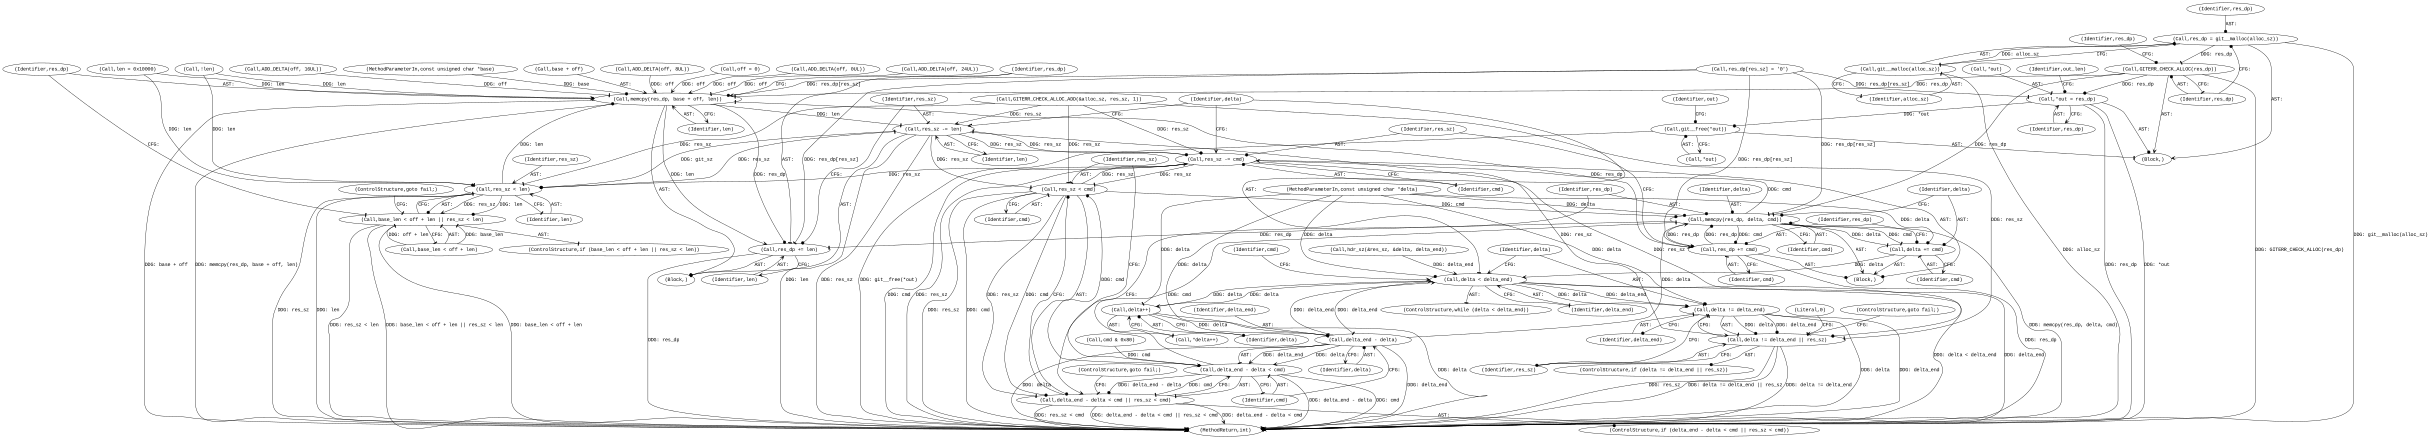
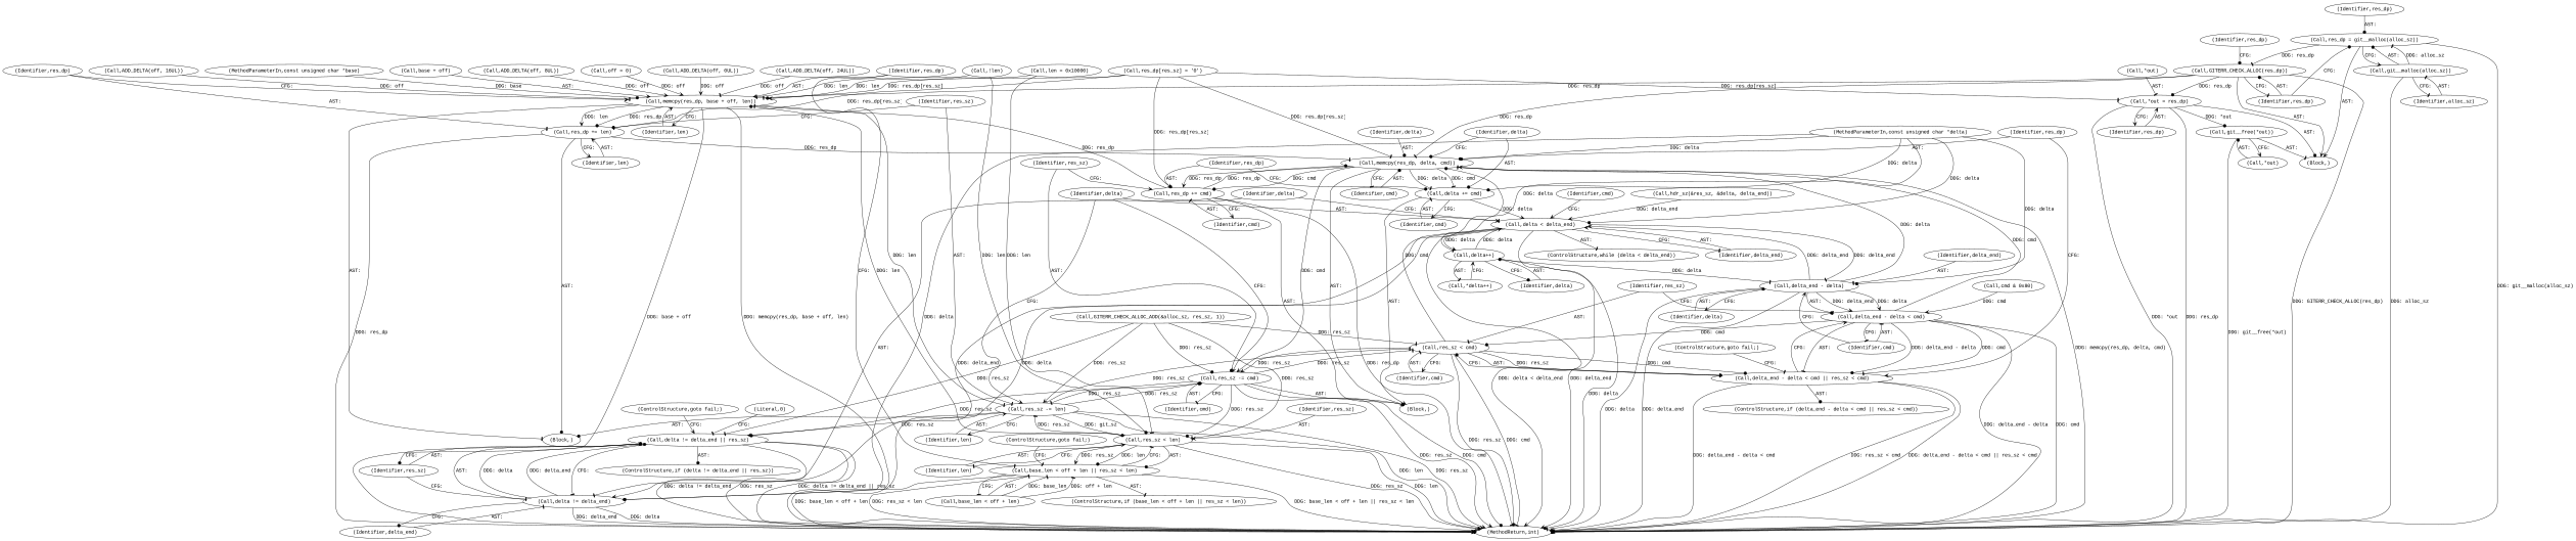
  digraph {
    fontname="Liberation Mono"
    node [fontname="Liberation Mono"]
    edge [arrowhead=tee fontname="Liberation Mono"]
    n1 [label="(Call,res_dp = git__malloc(alloc_sz))"]
    n2 [label="(Call,git__malloc(alloc_sz))"]
    n3 [label="(Call,GITERR_CHECK_ALLOC(res_dp))"]
    n4 [label="(Block,)"]
    n5 [label="(MethodReturn,int)"]
    n6 [label="(Identifier,alloc_sz)"]
    n7 [label="(Call,*out = res_dp)"]
    n8 [label="(Call,memcpy(res_dp, base + off, len))"]
    n9 [label="(Call,memcpy(res_dp, delta, cmd))"]
    n10 [label="(Identifier,res_dp)"]
    n11 [label="(Call,git__free(*out))"]
    n12 [label="(Identifier,res_dp)"]
    n13 [label="(Call,res_dp += len)"]
    n14 [label="(Call,res_sz -= len)"]
    n15 [label="(Block,)"]
    n16 [label="(Identifier,len)"]
    n17 [label="(Call,delta += cmd)"]
    n18 [label="(Call,res_sz -= cmd)"]
    n19 [label="(Call,res_dp += cmd)"]
    n20 [label="(Identifier,cmd)"]
    n21 [label="(Block,)"]
    n22 [label="(Call,*out)"]
    n23 [label="(Identifier,len)"]
    n24 [label="(Call,res_sz < cmd)"]
    n25 [label="(Call,res_sz < len)"]
    n26 [label="(Call,delta != delta_end || res_sz)"]
    n27 [label="(Identifier,len)"]
    n28 [label="(Call,delta < delta_end)"]
    n29 [label="(Identifier,cmd)"]
    n30 [label="(Identifier,cmd)"]
    n31 [label="(Identifier,cmd)"]
    n32 [label="(Call,delta++)"]
    n33 [label="(Call,delta_end - delta)"]
    n34 [label="(Call,delta != delta_end)"]
    n35 [label="(ControlStructure,while (delta < delta_end))"]
    n36 [label="(Identifier,delta_end)"]
    n37 [label="(Identifier,delta)"]
    n38 [label="(Call,*delta++)"]
    n39 [label="(Call,delta_end - delta < cmd)"]
    n40 [label="(Identifier,delta)"]
    n41 [label="(Identifier,delta_end)"]
    n42 [label="(Call,delta_end - delta < cmd || res_sz < cmd)"]
    n43 [label="(Identifier,cmd)"]
    n44 [label="(ControlStructure,if (delta_end - delta < cmd || res_sz < cmd))"]
    n45 [label="(Identifier,cmd)"]
    n46 [label="(Call,base_len < off + len || res_sz < len)"]
    n47 [label="(Identifier,len)"]
    n48 [label="(Identifier,res_sz)"]
    n49 [label="(ControlStructure,if (delta != delta_end || res_sz))"]
    n50 [label="(Call,base_len < off + len)"]
    n51 [label="(ControlStructure,if (base_len < off + len || res_sz < len))"]
    n52 [label="(Identifier,delta)"]
    n53 [label="(Identifier,res_dp)"]
    n54 [label="(Call,ADD_DELTA(off, 16UL))"]
    n55 [label="(Identifier,res_sz)"]
    n56 [label="(Identifier,res_sz)"]
    n57 [label="(Identifier,res_sz)"]
    n58 [label="(Identifier,res_dp)"]
    n59 [label="(ControlStructure,goto fail;)"]
    n60 [label="(Identifier,res_dp)"]
    n61 [label="(Call,res_dp[res_sz] = '\0')"]
    n62 [label="(Literal,0)"]
    n63 [label="(MethodParameterIn,const unsigned char *delta)"]
    n64 [label="(Identifier,delta)"]
    n65 [label="(Identifier,res_dp)"]
    n66 [label="(Call,!len)"]
    n67 [label="(Identifier,delta)"]
    n68 [label="(Identifier,res_sz)"]
    n69 [label="(ControlStructure,goto fail;)"]
    n70 [label="(Identifier,res_dp)"]
    n71 [label="(Call,*out)"]
    n72 [label="(Identifier,delta_end)"]
    n73 [label="(MethodParameterIn,const unsigned char *base)"]
    n74 [label="(Call,base + off)"]
    n75 [label="(ControlStructure,goto fail;)"]
-   n76 [label="(Identifier,out)"]
    n77 [label="(Call,hdr_sz(&res_sz, &delta, delta_end))"]
    n78 [label="(Identifier,cmd)"]
    n79 [label="(Call,GITERR_CHECK_ALLOC_ADD(&alloc_sz, res_sz, 1))"]
-   n80 [label="(Identifier,out_len)"]
    n81 [label="(Call,ADD_DELTA(off, 8UL))"]
    n82 [label="(Identifier,delta)"]
    n83 [label="(Call,len = 0x10000)"]
    n84 [label="(Call,off = 0)"]
    n85 [label="(Call,cmd & 0x80)"]
    n86 [label="(Call,ADD_DELTA(off, 0UL))"]
    n87 [label="(Identifier,res_dp)"]
    n88 [label="(Call,ADD_DELTA(off, 24UL))"]
-   n1 -> n2 [label="CFG: "]
+   n1 -> n2 [arrowhead=vee label="CFG: "]
    n1 -> n3 [label="DDG: res_dp"]
    n1 -> n4 [arrowhead=vee label="AST: "]
    n1 -> n5 [label="DDG: git__malloc(alloc_sz)"]
    n2 -> n1 [arrowhead=dot label="AST: "]
    n2 -> n1 [label="DDG: alloc_sz"]
    n2 -> n5 [arrowhead=dot label="DDG: alloc_sz"]
    n2 -> n6 [label="CFG: "]
    n3 -> n4 [arrowhead=vee label="AST: "]
    n3 -> n5 [label="DDG: GITERR_CHECK_ALLOC(res_dp)"]
    n3 -> n7 [arrowhead=dot label="DDG: res_dp"]
    n3 -> n8 [label="DDG: res_dp"]
    n3 -> n9 [label="DDG: res_dp"]
    n3 -> n10 [label="CFG: "]
    n6 -> n2 [label="AST: "]
    n7 -> n4 [arrowhead=dot label="AST: "]
    n7 -> n5 [label="DDG: res_dp"]
    n7 -> n5 [arrowhead=dot label="DDG: *out"]
    n7 -> n11 [arrowhead=dot label="DDG: *out"]
    n7 -> n12 [arrowhead=vee label="CFG: "]
    n8 -> n5 [label="DDG: base + off"]
    n8 -> n5 [arrowhead=vee label="DDG: memcpy(res_dp, base + off, len)"]
    n8 -> n13 [arrowhead=vee label="DDG: len"]
    n8 -> n13 [arrowhead=dot label="DDG: res_dp"]
    n8 -> n14 [label="DDG: len"]
    n8 -> n15 [label="AST: "]
    n8 -> n16 [arrowhead=vee label="CFG: "]
    n9 -> n5 [arrowhead=dot label="DDG: memcpy(res_dp, delta, cmd)"]
    n9 -> n17 [label="DDG: cmd"]
    n9 -> n17 [label="DDG: delta"]
    n9 -> n18 [arrowhead=vee label="DDG: cmd"]
    n9 -> n19 [arrowhead=dot label="DDG: cmd"]
    n9 -> n19 [arrowhead=vee label="DDG: res_dp"]
    n9 -> n20 [label="CFG: "]
    n9 -> n21 [arrowhead=vee label="AST: "]
    n10 -> n1 [arrowhead=dot label="CFG: "]
    n10 -> n3 [arrowhead=dot label="AST: "]
    n11 -> n4 [label="AST: "]
    n11 -> n5 [arrowhead=vee label="DDG: git__free(*out)"]
    n11 -> n22 [arrowhead=vee label="CFG: "]
    n12 -> n7 [arrowhead=vee label="AST: "]
    n13 -> n5 [arrowhead=dot label="DDG: res_dp"]
-   n9 -> n13 [label="DDG: res_dp"]
+   n13 -> n9 [label="DDG: res_dp"]
    n13 -> n15 [arrowhead=dot label="AST: "]
    n13 -> n23 [arrowhead=vee label="CFG: "]
    n14 -> n5 [arrowhead=vee label="DDG: len"]
    n14 -> n5 [arrowhead=vee label="DDG: res_sz"]
    n14 -> n15 [arrowhead=dot label="AST: "]
    n14 -> n18 [arrowhead=dot label="DDG: res_sz"]
    n14 -> n24 [label="DDG: res_sz"]
    n14 -> n25 [arrowhead=dot label="DDG: git_sz"]
    n14 -> n26 [arrowhead=vee label="DDG: res_sz"]
    n14 -> n27 [arrowhead=vee label="CFG: "]
    n16 -> n8 [arrowhead=vee label="AST: "]
    n17 -> n21 [arrowhead=vee label="AST: "]
    n17 -> n28 [arrowhead=vee label="DDG: delta"]
    n17 -> n29 [arrowhead=vee label="CFG: "]
    n18 -> n5 [arrowhead=vee label="DDG: res_sz"]
    n18 -> n5 [arrowhead=dot label="DDG: cmd"]
    n18 -> n14 [label="DDG: res_sz"]
    n18 -> n21 [arrowhead=dot label="AST: "]
    n18 -> n24 [label="DDG: res_sz"]
    n18 -> n25 [arrowhead=dot label="DDG: res_sz"]
    n18 -> n26 [arrowhead=dot label="DDG: res_sz"]
    n18 -> n30 [label="CFG: "]
    n19 -> n5 [label="DDG: res_dp"]
    n19 -> n8 [label="DDG: res_dp"]
    n19 -> n9 [arrowhead=dot label="DDG: res_dp"]
    n19 -> n21 [arrowhead=dot label="AST: "]
    n19 -> n31 [arrowhead=vee label="CFG: "]
    n20 -> n9 [arrowhead=dot label="AST: "]
    n22 -> n11 [arrowhead=dot label="AST: "]
    n23 -> n13 [arrowhead=vee label="AST: "]
    n24 -> n5 [arrowhead=dot label="DDG: res_sz"]
    n24 -> n5 [label="DDG: cmd"]
    n24 -> n9 [arrowhead=dot label="DDG: cmd"]
    n24 -> n18 [arrowhead=vee label="DDG: res_sz"]
    n24 -> n42 [arrowhead=dot label="AST: "]
    n24 -> n42 [label="DDG: res_sz"]
    n24 -> n42 [arrowhead=dot label="DDG: cmd"]
    n24 -> n45 [arrowhead=vee label="CFG: "]
    n25 -> n5 [arrowhead=vee label="DDG: len"]
    n25 -> n5 [arrowhead=dot label="DDG: res_sz"]
    n25 -> n8 [arrowhead=dot label="DDG: len"]
    n25 -> n14 [label="DDG: res_sz"]
    n25 -> n46 [arrowhead=dot label="AST: "]
    n25 -> n46 [arrowhead=vee label="DDG: res_sz"]
    n25 -> n46 [arrowhead=dot label="DDG: len"]
    n25 -> n47 [label="CFG: "]
    n26 -> n5 [label="DDG: res_sz"]
    n26 -> n5 [arrowhead=vee label="DDG: delta != delta_end || res_sz"]
    n26 -> n5 [label="DDG: delta != delta_end"]
    n26 -> n34 [label="CFG: "]
    n26 -> n48 [arrowhead=dot label="CFG: "]
    n26 -> n49 [arrowhead=dot label="AST: "]
    n27 -> n14 [arrowhead=vee label="AST: "]
    n28 -> n5 [arrowhead=vee label="DDG: delta < delta_end"]
    n28 -> n5 [arrowhead=vee label="DDG: delta_end"]
    n28 -> n32 [arrowhead=vee label="DDG: delta"]
    n28 -> n33 [label="DDG: delta_end"]
    n28 -> n34 [arrowhead=dot label="DDG: delta"]
    n28 -> n34 [arrowhead=vee label="DDG: delta_end"]
    n28 -> n35 [label="AST: "]
    n28 -> n36 [label="CFG: "]
    n29 -> n17 [label="AST: "]
    n30 -> n18 [arrowhead=dot label="AST: "]
    n31 -> n19 [label="AST: "]
    n32 -> n5 [arrowhead=dot label="DDG: delta"]
    n32 -> n28 [arrowhead=vee label="DDG: delta"]
    n32 -> n33 [label="DDG: delta"]
    n32 -> n37 [arrowhead=dot label="CFG: "]
    n32 -> n38 [label="AST: "]
    n33 -> n5 [label="DDG: delta"]
    n33 -> n5 [arrowhead=vee label="DDG: delta_end"]
    n33 -> n9 [arrowhead=vee label="DDG: delta"]
    n33 -> n28 [arrowhead=vee label="DDG: delta_end"]
    n33 -> n39 [label="AST: "]
    n33 -> n39 [arrowhead=vee label="DDG: delta_end"]
    n33 -> n39 [arrowhead=vee label="DDG: delta"]
    n33 -> n40 [arrowhead=vee label="CFG: "]
    n34 -> n5 [label="DDG: delta"]
    n34 -> n5 [label="DDG: delta_end"]
    n34 -> n26 [label="AST: "]
    n34 -> n26 [arrowhead=dot label="DDG: delta"]
    n34 -> n26 [arrowhead=dot label="DDG: delta_end"]
    n34 -> n41 [arrowhead=dot label="CFG: "]
    n36 -> n28 [arrowhead=vee label="AST: "]
    n37 -> n32 [arrowhead=dot label="AST: "]
    n38 -> n32 [arrowhead=vee label="CFG: "]
    n39 -> n5 [label="DDG: delta_end - delta"]
    n39 -> n5 [arrowhead=dot label="DDG: cmd"]
    n39 -> n9 [label="DDG: cmd"]
    n39 -> n24 [arrowhead=dot label="DDG: cmd"]
    n39 -> n42 [label="AST: "]
    n39 -> n42 [arrowhead=dot label="DDG: delta_end - delta"]
    n39 -> n42 [label="DDG: cmd"]
    n39 -> n43 [label="CFG: "]
    n40 -> n33 [arrowhead=dot label="AST: "]
    n41 -> n34 [label="AST: "]
    n42 -> n5 [arrowhead=vee label="DDG: res_sz < cmd"]
    n42 -> n5 [arrowhead=vee label="DDG: delta_end - delta < cmd || res_sz < cmd"]
    n42 -> n5 [arrowhead=vee label="DDG: delta_end - delta < cmd"]
    n42 -> n24 [arrowhead=dot label="CFG: "]
    n42 -> n39 [arrowhead=vee label="CFG: "]
    n42 -> n44 [arrowhead=dot label="AST: "]
    n43 -> n33 [arrowhead=vee label="CFG: "]
    n43 -> n39 [label="AST: "]
    n45 -> n24 [label="AST: "]
    n46 -> n5 [arrowhead=vee label="DDG: res_sz < len"]
    n46 -> n5 [label="DDG: base_len < off + len || res_sz < len"]
    n46 -> n5 [label="DDG: base_len < off + len"]
    n46 -> n25 [label="CFG: "]
    n46 -> n50 [label="CFG: "]
    n46 -> n51 [label="AST: "]
    n47 -> n25 [arrowhead=vee label="AST: "]
    n48 -> n26 [arrowhead=vee label="AST: "]
    n48 -> n34 [label="CFG: "]
    n50 -> n46 [label="AST: "]
    n50 -> n46 [label="DDG: base_len"]
    n50 -> n46 [label="DDG: off + len"]
    n52 -> n28 [arrowhead=vee label="CFG: "]
    n52 -> n34 [label="AST: "]
    n53 -> n17 [arrowhead=dot label="CFG: "]
    n53 -> n19 [arrowhead=dot label="AST: "]
    n54 -> n8 [label="DDG: off"]
    n55 -> n25 [arrowhead=vee label="AST: "]
    n56 -> n13 [arrowhead=dot label="CFG: "]
    n56 -> n14 [label="AST: "]
    n57 -> n24 [label="AST: "]
    n57 -> n39 [arrowhead=dot label="CFG: "]
    n58 -> n3 [arrowhead=dot label="CFG: "]
    n59 -> n42 [label="CFG: "]
    n60 -> n8 [arrowhead=vee label="CFG: "]
    n60 -> n13 [label="AST: "]
    n61 -> n7 [label="DDG: res_dp[res_sz]"]
    n61 -> n8 [arrowhead=dot label="DDG: res_dp[res_sz]"]
    n61 -> n9 [label="DDG: res_dp[res_sz]"]
    n61 -> n13 [label="DDG: res_dp[res_sz]"]
-   n61 -> n19 [arrowhead=dot label="DDG: res_dp[res_sz]"]
+   n61 -> n19 [arrowhead=vee label="DDG: res_dp[res_sz]"]
    n62 -> n26 [label="CFG: "]
    n63 -> n9 [arrowhead=dot label="DDG: delta"]
    n63 -> n17 [arrowhead=dot label="DDG: delta"]
    n63 -> n28 [arrowhead=dot label="DDG: delta"]
    n63 -> n32 [label="DDG: delta"]
    n63 -> n33 [arrowhead=dot label="DDG: delta"]
    n63 -> n34 [arrowhead=dot label="DDG: delta"]
    n64 -> n9 [arrowhead=dot label="AST: "]
    n65 -> n9 [arrowhead=dot label="AST: "]
    n65 -> n42 [arrowhead=vee label="CFG: "]
    n66 -> n8 [label="DDG: len"]
    n66 -> n25 [arrowhead=dot label="DDG: len"]
    n67 -> n14 [arrowhead=vee label="CFG: "]
    n67 -> n18 [arrowhead=vee label="CFG: "]
    n67 -> n28 [label="AST: "]
    n68 -> n18 [arrowhead=dot label="AST: "]
    n68 -> n19 [arrowhead=vee label="CFG: "]
    n69 -> n46 [label="CFG: "]
    n70 -> n8 [arrowhead=vee label="AST: "]
    n70 -> n46 [label="CFG: "]
    n71 -> n7 [label="AST: "]
    n72 -> n33 [label="AST: "]
    n73 -> n8 [arrowhead=dot label="DDG: base"]
    n74 -> n8 [arrowhead=vee label="AST: "]
    n75 -> n26 [arrowhead=vee label="CFG: "]
-   n76 -> n11 [arrowhead=dot label="CFG: "]
    n77 -> n28 [arrowhead=vee label="DDG: delta_end"]
    n78 -> n28 [arrowhead=vee label="CFG: "]
    n79 -> n14 [arrowhead=vee label="DDG: res_sz"]
    n79 -> n18 [arrowhead=dot label="DDG: res_sz"]
    n79 -> n24 [label="DDG: res_sz"]
    n79 -> n25 [label="DDG: res_sz"]
    n79 -> n26 [label="DDG: res_sz"]
-   n80 -> n7 [arrowhead=dot label="CFG: "]
    n81 -> n8 [arrowhead=vee label="DDG: off"]
    n82 -> n9 [arrowhead=dot label="CFG: "]
    n82 -> n17 [arrowhead=dot label="AST: "]
    n83 -> n8 [arrowhead=vee label="DDG: len"]
    n83 -> n25 [label="DDG: len"]
    n84 -> n8 [arrowhead=vee label="DDG: off"]
    n85 -> n39 [arrowhead=vee label="DDG: cmd"]
    n86 -> n8 [arrowhead=vee label="DDG: off"]
    n87 -> n1 [arrowhead=dot label="AST: "]
    n88 -> n8 [label="DDG: off"]
  }
